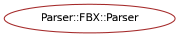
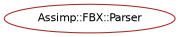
  digraph {
    rankdir=LR
-   n1 [color=brown fillcolor=white fontname=Helvetica fontsize=10 height=0.2 label="Parser::FBX::Parser" shape=ellipse style=filled width=0.4]
+   n1 [color=brown fillcolor=white fontname=Helvetica fontsize=10 height=0.2 label="Assimp::FBX::Parser" shape=ellipse style=filled width=0.4]
  }
